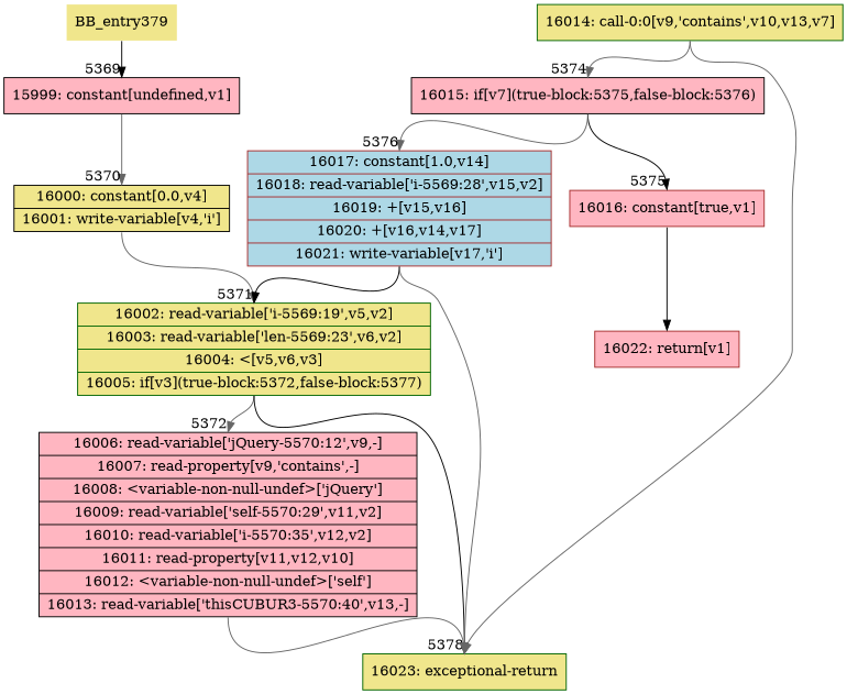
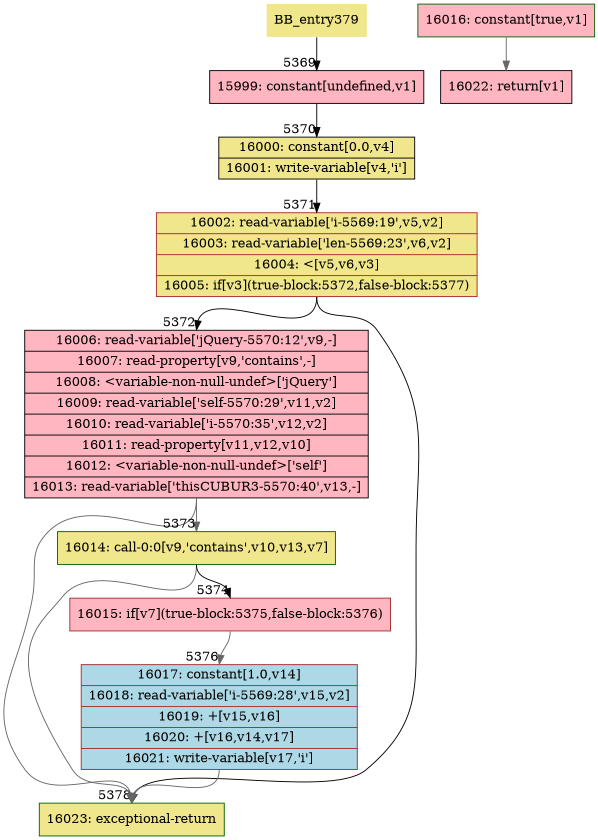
  digraph {
    rankdir=TD
    node [color=darkgreen fillcolor=khaki shape=record style=filled]
    edge [color=gray40 headport=n tailport=s]
    n1 [label=BB_entry379 shape=none]
    n2 [color=black fillcolor=lightpink label="{15999: constant[undefined,v1]}"]
    n3 [color=black label="{16000: constant[0.0,v4]|16001: write-variable[v4,'i']}"]
-   n4 [label="{16002: read-variable['i-5569:19',v5,v2]|16003: read-variable['len-5569:23',v6,v2]|16004: \<[v5,v6,v3]|16005: if[v3](true-block:5372,false-block:5377)}"]
+   n4 [color=brown label="{16002: read-variable['i-5569:19',v5,v2]|16003: read-variable['len-5569:23',v6,v2]|16004: \<[v5,v6,v3]|16005: if[v3](true-block:5372,false-block:5377)}"]
    n5 [color=black fillcolor=lightpink label="{16006: read-variable['jQuery-5570:12',v9,-]|16007: read-property[v9,'contains',-]|16008: \<variable-non-null-undef\>['jQuery']|16009: read-variable['self-5570:29',v11,v2]|16010: read-variable['i-5570:35',v12,v2]|16011: read-property[v11,v12,v10]|16012: \<variable-non-null-undef\>['self']|16013: read-variable['thisCUBUR3-5570:40',v13,-]}"]
    n6 [label="{16023: exceptional-return}"]
    n7 [label="{16014: call-0:0[v9,'contains',v10,v13,v7]}"]
-   n8 [color=brown fillcolor=lightpink label="{16022: return[v1]}"]
-   n9 [color=black fillcolor=lightpink label="{16015: if[v7](true-block:5375,false-block:5376)}"]
-   n10 [color=brown fillcolor=lightpink label="{16016: constant[true,v1]}"]
+   n8 [color=black fillcolor=lightpink label="{16022: return[v1]}"]
+   n9 [color=brown fillcolor=lightpink label="{16015: if[v7](true-block:5375,false-block:5376)}"]
+   n10 [fillcolor=lightpink label="{16016: constant[true,v1]}"]
    n11 [color=brown fillcolor=lightblue label="{16017: constant[1.0,v14]|16018: read-variable['i-5569:28',v15,v2]|16019: +[v15,v16]|16020: +[v16,v14,v17]|16021: write-variable[v17,'i']}"]
    n1 -> n2 [color=black headlabel="    5369"]
-   n2 -> n3 [headlabel="      5370"]
-   n3 -> n4 [headlabel="      5371"]
-   n4 -> n5 [headlabel="      5372"]
+   n2 -> n3 [color=black headlabel="      5370"]
+   n3 -> n4 [color=black headlabel="      5371"]
+   n4 -> n5 [color=black headlabel="      5372"]
    n4 -> n6 [color=black headlabel="      5378"]
    n5 -> n6
+   n5 -> n7 [headlabel="      5373"]
    n7 -> n6
-   n7 -> n9 [headlabel="      5374"]
-   n9 -> n10 [color=black headlabel="      5375"]
+   n7 -> n9 [color=black headlabel="      5374"]
    n9 -> n11 [headlabel="      5376"]
-   n10 -> n8 [color=black]
-   n11 -> n4 [color=black]
+   n10 -> n8
    n11 -> n6
  }
